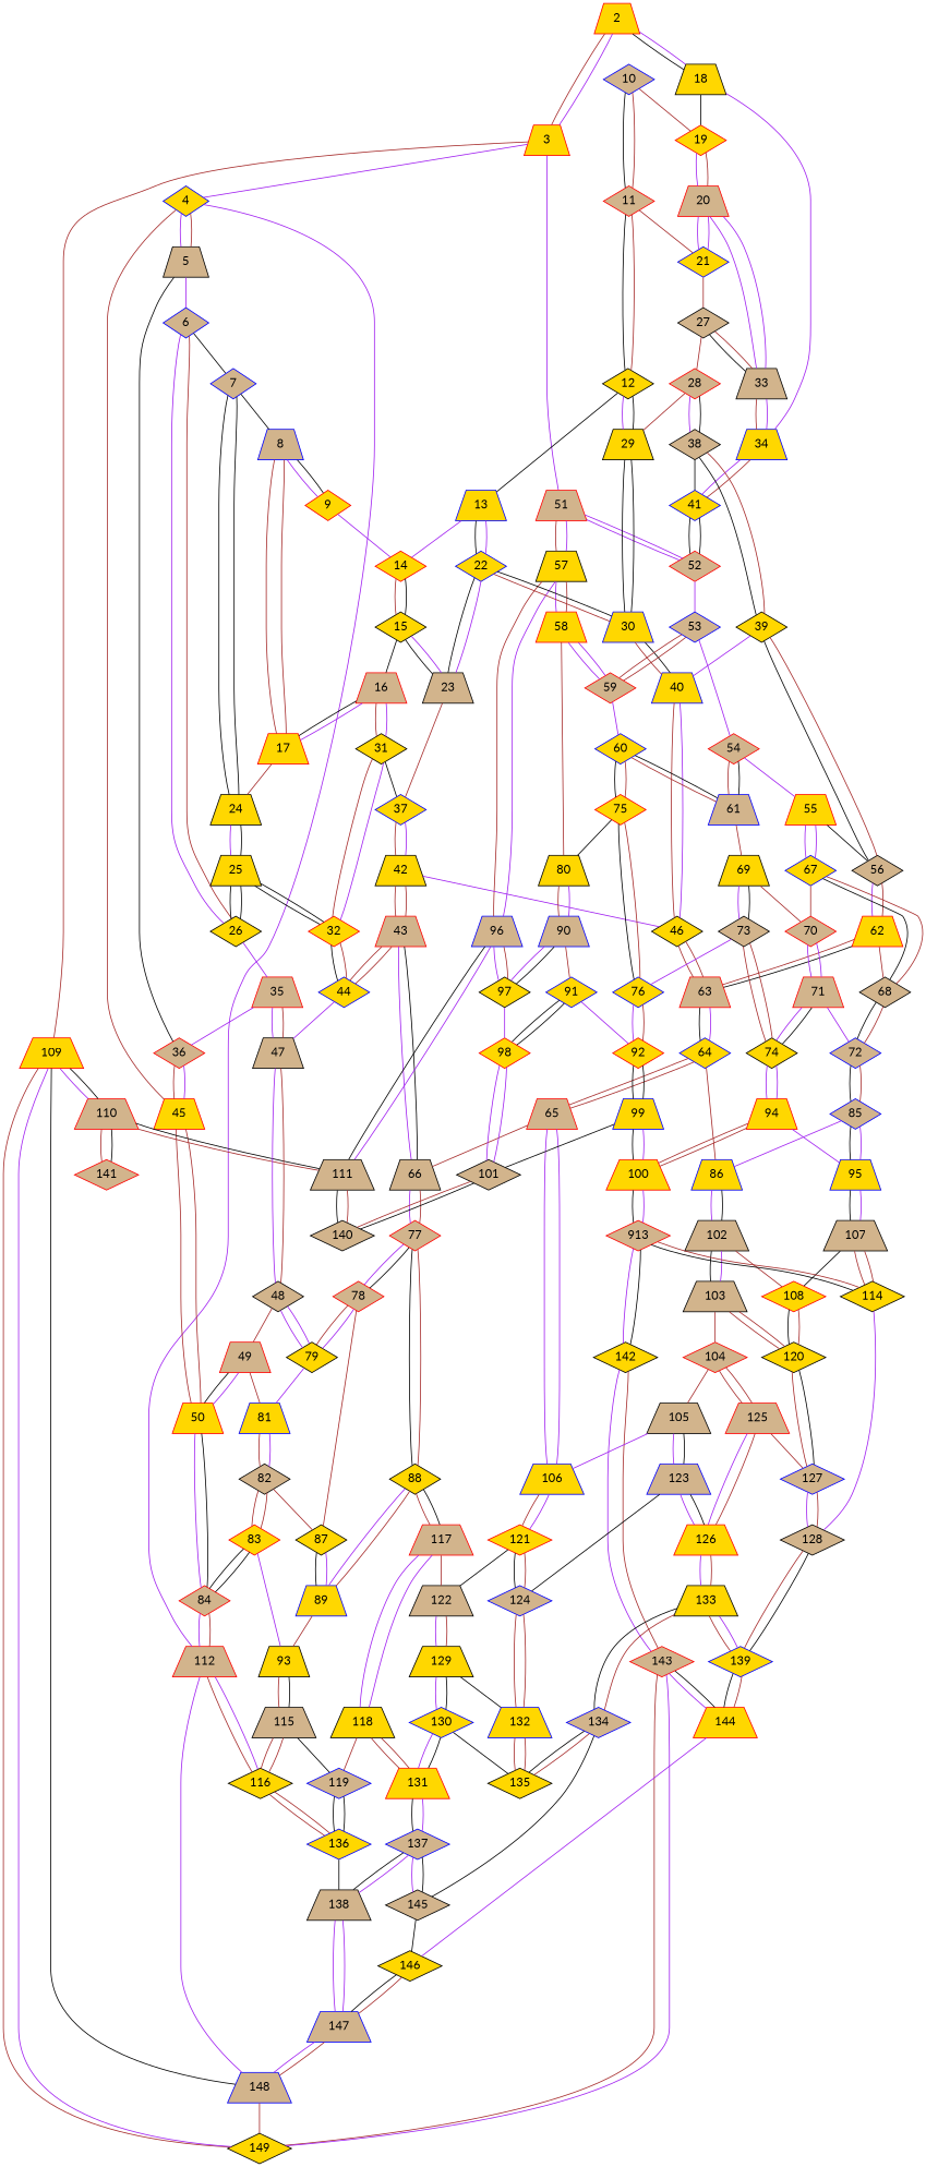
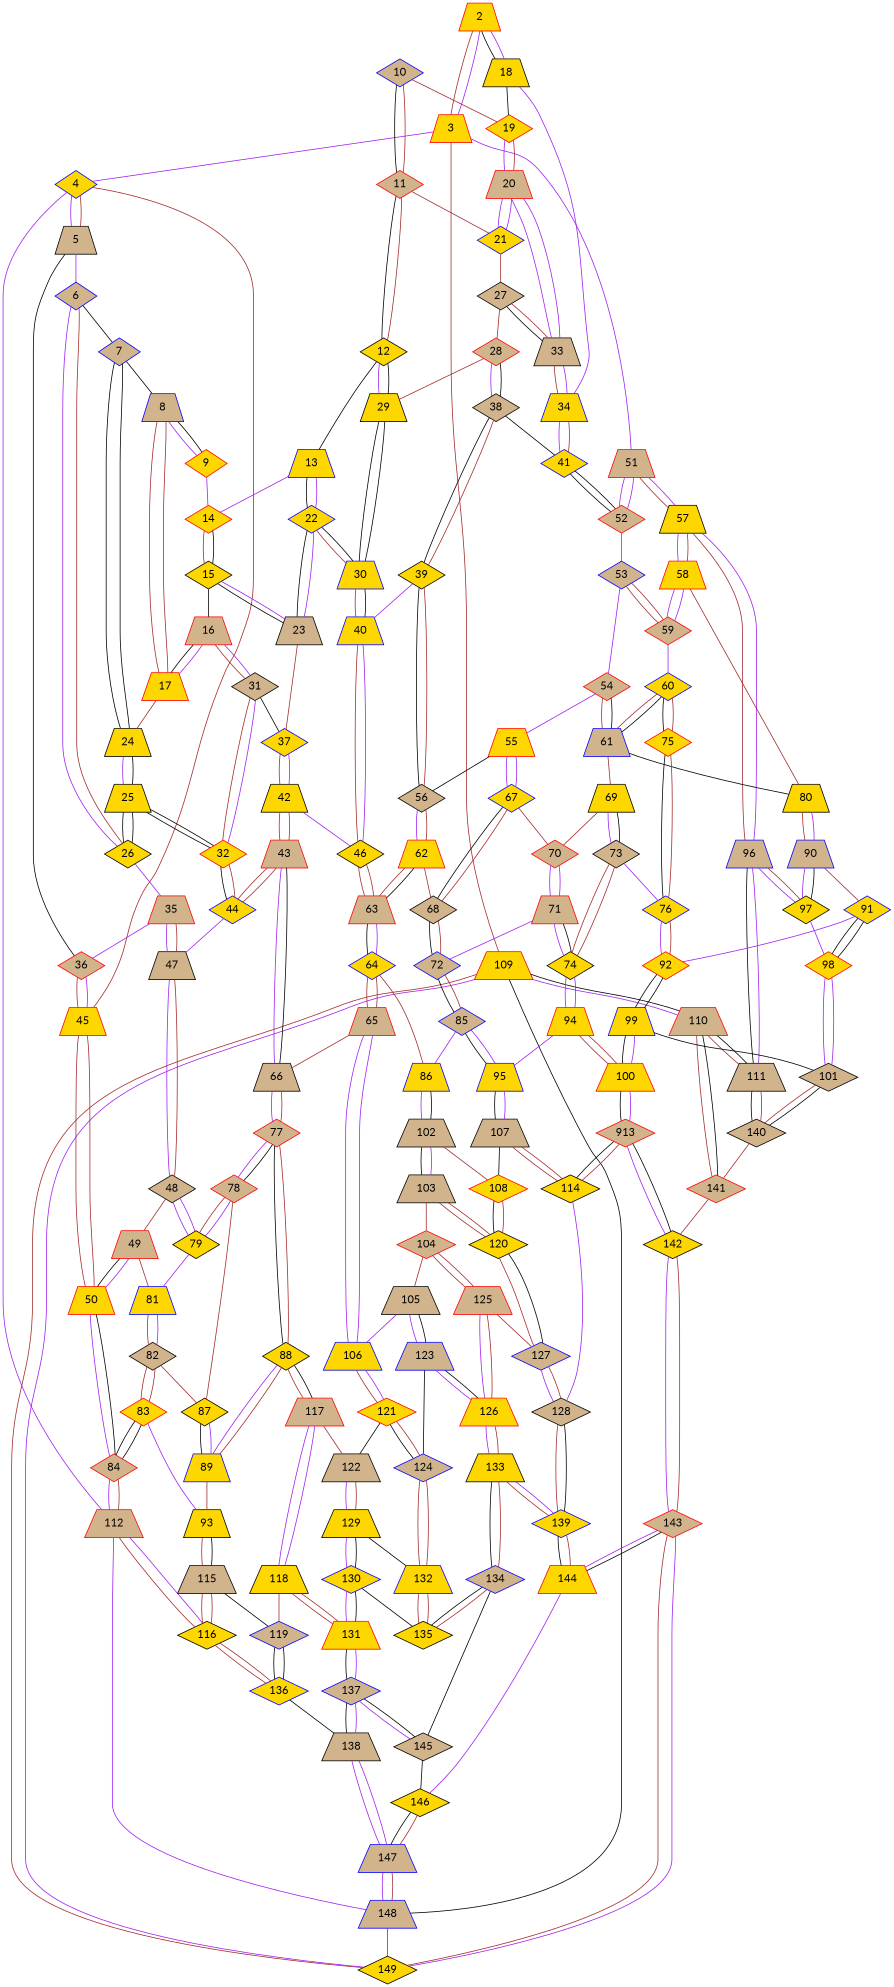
  graph {
    fontname=Lato
    node [color=black fillcolor=gold fontname=Lato shape=diamond style=filled]
    edge [color=brown fontname=Lato]
    2 [color=red shape=trapezium]
    3 [color=red shape=trapezium]
    18 [shape=trapezium]
    10 [color=blue fillcolor=tan]
    11 [color=red fillcolor=tan]
    19 [color=red]
    4 [color=blue]
    51 [color=red fillcolor=tan shape=trapezium]
    109 [color=red shape=trapezium]
    34 [color=blue shape=trapezium]
    5 [fillcolor=tan shape=trapezium]
    45 [color=red shape=trapezium]
    112 [color=red fillcolor=tan shape=trapezium]
    52 [color=red fillcolor=tan]
    57 [shape=trapezium]
    110 [color=red fillcolor=tan shape=trapezium]
    148 [color=blue fillcolor=tan shape=trapezium]
    149
    6 [color=blue fillcolor=tan]
    36 [color=red fillcolor=tan]
    50 [color=red shape=trapezium]
    116
    7 [color=blue fillcolor=tan]
    26
    8 [color=blue fillcolor=tan shape=trapezium]
    24 [shape=trapezium]
    35 [color=red fillcolor=tan shape=trapezium]
    9 [color=red]
    17 [color=red shape=trapezium]
    25 [shape=trapezium]
    14 [color=red]
    15
    12
    21 [color=blue]
    20 [color=red fillcolor=tan shape=trapezium]
    13 [color=blue shape=trapezium]
    29 [shape=trapezium]
    27 [fillcolor=tan]
    22 [color=blue]
    30 [color=blue shape=trapezium]
    23 [fillcolor=tan shape=trapezium]
    16 [color=red fillcolor=tan shape=trapezium]
-   31
+   31 [fillcolor=tan]
    37 [color=blue]
    32 [color=red]
    41 [color=blue]
    33 [fillcolor=tan shape=trapezium]
    28 [color=red fillcolor=tan]
    40 [color=blue shape=trapezium]
    42 [shape=trapezium]
    44 [color=blue]
    47 [fillcolor=tan shape=trapezium]
    38 [fillcolor=tan]
    39
    46
    48 [fillcolor=tan]
    43 [color=red fillcolor=tan shape=trapezium]
    56 [fillcolor=tan]
    62 [color=red shape=trapezium]
    63 [color=red fillcolor=tan shape=trapezium]
    53 [color=blue fillcolor=tan]
    66 [fillcolor=tan shape=trapezium]
    77 [color=red fillcolor=tan]
    84 [color=red fillcolor=tan]
    64 [color=blue]
    49 [color=red fillcolor=tan shape=trapezium]
    79
    81 [color=blue shape=trapezium]
    82 [fillcolor=tan]
    58 [color=red shape=trapezium]
    96 [color=blue fillcolor=tan shape=trapezium]
    54 [color=red fillcolor=tan]
    59 [color=red fillcolor=tan]
    55 [color=red shape=trapezium]
    61 [color=blue fillcolor=tan shape=trapezium]
    60 [color=blue]
    67 [color=blue]
    69 [shape=trapezium]
    68 [fillcolor=tan]
    70 [color=red fillcolor=tan]
    80 [shape=trapezium]
    97
    111 [fillcolor=tan shape=trapezium]
    90 [color=blue fillcolor=tan shape=trapezium]
    75 [color=red]
    76 [color=blue]
    73 [fillcolor=tan]
    72 [color=blue fillcolor=tan]
    65 [color=red fillcolor=tan shape=trapezium]
    86 [color=blue shape=trapezium]
    106 [color=blue shape=trapezium]
    102 [fillcolor=tan shape=trapezium]
    121 [color=red]
    78 [color=red fillcolor=tan]
    88
    71 [color=red fillcolor=tan shape=trapezium]
    85 [color=blue fillcolor=tan]
    74
    94 [color=red shape=trapezium]
    95 [color=blue shape=trapezium]
    92 [color=red]
    100 [color=red shape=trapezium]
    99 [color=blue shape=trapezium]
    87
    89 [color=blue shape=trapezium]
    117 [color=red fillcolor=tan shape=trapezium]
    91 [color=blue]
    83 [color=red]
    93 [shape=trapezium]
    115 [fillcolor=tan shape=trapezium]
    107 [fillcolor=tan shape=trapezium]
    103 [fillcolor=tan shape=trapezium]
    108 [color=red]
    118 [shape=trapezium]
    122 [fillcolor=tan shape=trapezium]
    98 [color=red]
    101 [fillcolor=tan]
    119 [color=blue fillcolor=tan]
    n119 [color=red fillcolor=tan label=913]
    114
    140 [fillcolor=tan]
    142
    141 [color=red fillcolor=tan]
    104 [color=red fillcolor=tan]
    120
    105 [fillcolor=tan shape=trapezium]
    125 [color=red fillcolor=tan shape=trapezium]
    127 [color=blue fillcolor=tan]
    123 [color=blue fillcolor=tan shape=trapezium]
    126 [color=red shape=trapezium]
    124 [color=blue fillcolor=tan]
    128 [fillcolor=tan]
    136 [color=blue]
    143 [color=red fillcolor=tan]
    139 [color=blue]
    138 [fillcolor=tan shape=trapezium]
    131 [color=red shape=trapezium]
    129 [shape=trapezium]
    137 [color=blue fillcolor=tan]
    132 [color=blue shape=trapezium]
    130 [color=blue]
    133 [shape=trapezium]
    135
    134 [color=blue fillcolor=tan]
    144 [color=red shape=trapezium]
    145 [fillcolor=tan]
    146
    147 [color=blue fillcolor=tan shape=trapezium]
    2 -- 3
    2 -- 3 [color=purple]
    2 -- 18 [color=black]
    2 -- 18 [color=purple]
    3 -- 4 [color=purple]
    3 -- 51 [color=purple]
    3 -- 109
    18 -- 19 [color=black]
    18 -- 34 [color=purple]
    10 -- 11 [color=black]
    10 -- 11
    10 -- 19
    11 -- 12 [color=black]
    11 -- 12
    11 -- 21
    19 -- 20 [color=purple]
    19 -- 20
    4 -- 5 [color=purple]
    4 -- 5
    4 -- 45
    4 -- 112 [color=purple]
    51 -- 52 [color=purple]
    51 -- 52 [color=purple]
    51 -- 57
    51 -- 57 [color=purple]
    109 -- 110 [color=purple]
    109 -- 110 [color=black]
    109 -- 148 [color=black]
    109 -- 149
    109 -- 149 [color=purple]
    34 -- 41 [color=purple]
    34 -- 41
    5 -- 6 [color=purple]
    5 -- 36 [color=black]
    45 -- 50
    45 -- 50
    112 -- 148 [color=purple]
    112 -- 116
    112 -- 116 [color=purple]
    52 -- 53 [color=purple]
    57 -- 58 [color=purple]
    57 -- 58
    57 -- 96
    57 -- 96 [color=purple]
    110 -- 111
    110 -- 111 [color=black]
    110 -- 141
    110 -- 141 [color=black]
    148 -- 149
    6 -- 7 [color=black]
    6 -- 26 [color=purple]
    6 -- 26
    36 -- 45
    36 -- 45 [color=purple]
    50 -- 84 [color=purple]
    50 -- 84 [color=black]
    116 -- 136
    116 -- 136
    7 -- 8 [color=black]
    7 -- 24 [color=black]
    7 -- 24 [color=black]
    26 -- 35 [color=purple]
    8 -- 9 [color=purple]
    8 -- 9 [color=black]
    8 -- 17
    8 -- 17
    24 -- 25 [color=purple]
    24 -- 25 [color=black]
    35 -- 36 [color=purple]
    35 -- 47 [color=purple]
    35 -- 47
    9 -- 14 [color=purple]
    17 -- 24
    25 -- 26 [color=black]
    25 -- 26 [color=black]
    25 -- 32 [color=black]
    25 -- 32 [color=black]
    14 -- 15
    14 -- 15 [color=black]
    15 -- 23 [color=black]
    15 -- 23 [color=purple]
    15 -- 16 [color=black]
    12 -- 13 [color=black]
    12 -- 29 [color=purple]
    12 -- 29 [color=black]
    21 -- 27
    20 -- 21 [color=purple]
    20 -- 21 [color=purple]
    20 -- 33 [color=purple]
    20 -- 33 [color=purple]
    13 -- 14 [color=purple]
    13 -- 22 [color=black]
    13 -- 22 [color=purple]
    29 -- 30 [color=black]
    29 -- 30 [color=black]
    27 -- 33 [color=black]
    27 -- 33
    27 -- 28
    22 -- 30
    22 -- 30 [color=black]
    22 -- 23 [color=black]
    22 -- 23 [color=purple]
    30 -- 40
    30 -- 40 [color=black]
    23 -- 37
    16 -- 17 [color=black]
    16 -- 17 [color=purple]
    16 -- 31
    16 -- 31 [color=purple]
    31 -- 37 [color=black]
    31 -- 32
    31 -- 32 [color=purple]
    37 -- 42
    37 -- 42 [color=purple]
    32 -- 44 [color=black]
    32 -- 44
    41 -- 52 [color=black]
    41 -- 52 [color=black]
    33 -- 34
    33 -- 34 [color=purple]
    28 -- 29
    28 -- 38 [color=purple]
    28 -- 38 [color=black]
    40 -- 46
    40 -- 46 [color=purple]
    42 -- 46 [color=purple]
    42 -- 43
    42 -- 43
    44 -- 47 [color=purple]
    47 -- 48 [color=purple]
    47 -- 48
    38 -- 41 [color=black]
    38 -- 39 [color=black]
    38 -- 39
    39 -- 40 [color=purple]
    39 -- 56 [color=black]
    39 -- 56
    46 -- 63
    46 -- 63
    48 -- 49
    48 -- 79 [color=purple]
    48 -- 79 [color=purple]
    43 -- 44
    43 -- 44
    43 -- 66 [color=purple]
    43 -- 66 [color=black]
    56 -- 62 [color=purple]
    56 -- 62
    62 -- 63
    62 -- 63 [color=black]
    62 -- 68
    63 -- 64 [color=black]
    63 -- 64 [color=purple]
    53 -- 54 [color=purple]
    53 -- 59
    53 -- 59
    66 -- 77 [color=purple]
    66 -- 77
    77 -- 78 [color=purple]
    77 -- 78 [color=black]
    77 -- 88 [color=black]
    77 -- 88
    84 -- 112 [color=purple]
    84 -- 112
    64 -- 65
    64 -- 65
    64 -- 86
    49 -- 50 [color=black]
    49 -- 50 [color=purple]
    49 -- 81
    79 -- 81 [color=purple]
    81 -- 82
    81 -- 82 [color=purple]
    82 -- 87
    82 -- 83
    82 -- 83
    58 -- 59 [color=purple]
    58 -- 59 [color=purple]
    58 -- 80
    96 -- 97 [color=purple]
    96 -- 97
    96 -- 111 [color=black]
    96 -- 111 [color=purple]
    54 -- 55 [color=purple]
    54 -- 61
    54 -- 61 [color=black]
    59 -- 60 [color=purple]
    55 -- 56 [color=black]
    55 -- 67 [color=purple]
    55 -- 67 [color=purple]
    61 -- 69
    60 -- 61
    60 -- 61 [color=black]
    60 -- 75 [color=black]
    60 -- 75
    67 -- 68 [color=black]
    67 -- 68
    67 -- 70
    69 -- 70
    69 -- 73 [color=purple]
    69 -- 73 [color=black]
    68 -- 72 [color=black]
    68 -- 72
    70 -- 71 [color=purple]
    70 -- 71 [color=purple]
    80 -- 90
    80 -- 90 [color=purple]
    97 -- 98 [color=purple]
    111 -- 140 [color=black]
    111 -- 140
    90 -- 97 [color=purple]
    90 -- 97 [color=black]
    90 -- 91
-   75 -- 80 [color=black]
+   61 -- 80 [color=black]
    75 -- 76 [color=black]
    75 -- 76
    76 -- 92 [color=purple]
    76 -- 92
    73 -- 76 [color=purple]
    73 -- 74
    73 -- 74
    72 -- 85 [color=black]
    72 -- 85
    65 -- 66
    65 -- 106 [color=purple]
    65 -- 106 [color=purple]
    86 -- 102 [color=purple]
    86 -- 102 [color=black]
    106 -- 121
    106 -- 121 [color=purple]
    102 -- 103 [color=black]
    102 -- 103 [color=purple]
    102 -- 108
    121 -- 122 [color=black]
    121 -- 124 [color=black]
    121 -- 124
    78 -- 79
    78 -- 79 [color=purple]
    78 -- 87
    88 -- 89 [color=purple]
    88 -- 89
    88 -- 117
    88 -- 117 [color=black]
    71 -- 72 [color=purple]
    71 -- 74 [color=purple]
    71 -- 74 [color=black]
    85 -- 86 [color=purple]
    85 -- 95 [color=black]
    85 -- 95 [color=purple]
    74 -- 94 [color=purple]
    74 -- 94 [color=purple]
    94 -- 95 [color=purple]
    94 -- 100
    94 -- 100
    95 -- 107 [color=black]
    95 -- 107 [color=purple]
    92 -- 99 [color=black]
    92 -- 99 [color=black]
    100 -- n119 [color=black]
    100 -- n119 [color=purple]
    99 -- 100 [color=black]
    99 -- 100 [color=purple]
    99 -- 101 [color=black]
    87 -- 89 [color=black]
    87 -- 89 [color=purple]
    89 -- 93
    117 -- 118 [color=purple]
    117 -- 118 [color=purple]
    117 -- 122
    91 -- 92 [color=purple]
    91 -- 98 [color=black]
    91 -- 98 [color=black]
    83 -- 84 [color=black]
    83 -- 84 [color=black]
    83 -- 93 [color=purple]
    93 -- 115
    93 -- 115 [color=black]
    115 -- 116
    115 -- 116
    115 -- 119 [color=black]
    107 -- 108 [color=black]
    107 -- 114
    107 -- 114
    103 -- 104
    103 -- 120
    103 -- 120
    108 -- 120 [color=black]
    108 -- 120
    118 -- 119
    118 -- 131
    118 -- 131
    122 -- 129 [color=purple]
    122 -- 129
    98 -- 101 [color=purple]
    98 -- 101 [color=purple]
    101 -- 140
    101 -- 140 [color=black]
    119 -- 136 [color=black]
    119 -- 136 [color=black]
    n119 -- 114 [color=black]
    n119 -- 114
    n119 -- 142 [color=purple]
    n119 -- 142 [color=black]
    114 -- 128 [color=purple]
+   140 -- 141
    142 -- 143 [color=purple]
    142 -- 143
+   141 -- 142
    104 -- 105
    104 -- 125
    104 -- 125
    120 -- 127
    120 -- 127 [color=black]
    105 -- 106 [color=purple]
    105 -- 123 [color=purple]
    105 -- 123 [color=black]
    125 -- 127
    125 -- 126 [color=purple]
    125 -- 126
    127 -- 128 [color=purple]
    127 -- 128
    123 -- 126 [color=purple]
    123 -- 126 [color=black]
    123 -- 124 [color=black]
    126 -- 133 [color=purple]
    126 -- 133
    124 -- 132
    124 -- 132
    128 -- 139
    128 -- 139 [color=black]
    136 -- 138 [color=black]
    143 -- 149
    143 -- 149 [color=purple]
    143 -- 144 [color=purple]
    143 -- 144 [color=black]
    139 -- 144 [color=black]
    139 -- 144
    138 -- 147 [color=purple]
    138 -- 147 [color=purple]
    131 -- 137 [color=black]
    131 -- 137 [color=purple]
    129 -- 132 [color=black]
    129 -- 130 [color=purple]
    129 -- 130 [color=black]
    137 -- 138 [color=black]
    137 -- 138 [color=purple]
    137 -- 145 [color=purple]
    137 -- 145 [color=black]
    132 -- 135
    132 -- 135
    130 -- 131 [color=purple]
    130 -- 131 [color=black]
    130 -- 135 [color=black]
    133 -- 139
    133 -- 139 [color=purple]
    133 -- 134 [color=black]
    133 -- 134
    134 -- 135 [color=black]
    134 -- 135
    134 -- 145 [color=black]
    144 -- 146 [color=purple]
    145 -- 146 [color=black]
    146 -- 147 [color=black]
    146 -- 147
    147 -- 148 [color=purple]
    147 -- 148
  }
